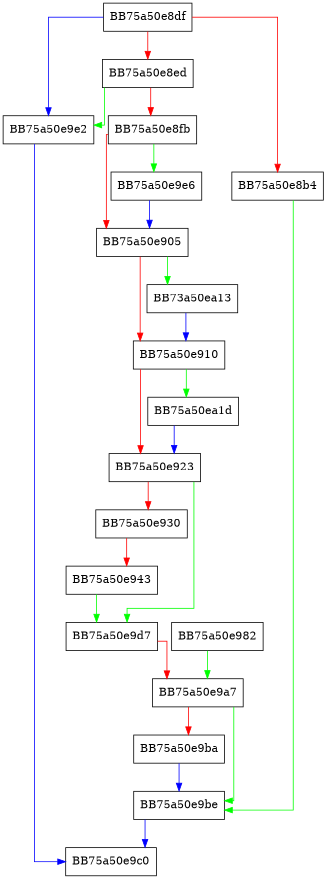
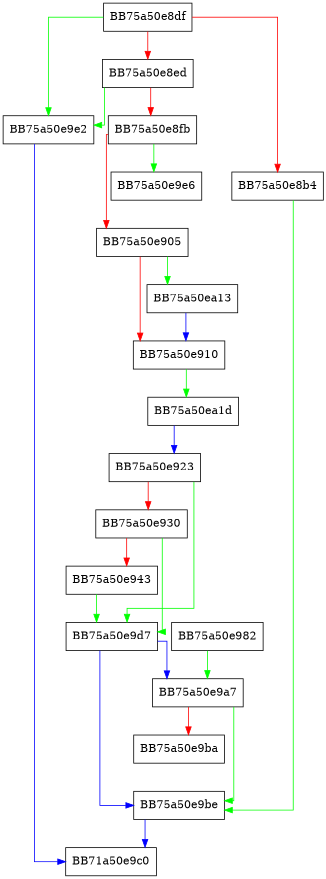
  digraph {
    splines=ortho
    node [shape=box]
    edge [color=green]
    BB75a50e8b4
    BB75a50e9be
-   BB75a50e9c0
+   BB75a50e9c0 [label=BB71a50e9c0]
    BB75a50e8df
    BB75a50e9e2
    BB75a50e8ed
    BB75a50e8fb
    BB75a50e9e6
    BB75a50e905
-   BB75a50ea13 [label=BB73a50ea13]
+   BB75a50ea13
    BB75a50e910
    BB75a50ea1d
    BB75a50e923
    BB75a50e9d7
    BB75a50e930
    BB75a50e9a7
    BB75a50e943
    BB75a50e9ba
    BB75a50e982
    BB75a50e8b4 -> BB75a50e9be
    BB75a50e9be -> BB75a50e9c0 [color=blue]
    BB75a50e8df -> BB75a50e8b4 [color=red]
-   BB75a50e8df -> BB75a50e9e2 [color=blue]
+   BB75a50e8df -> BB75a50e9e2
    BB75a50e8df -> BB75a50e8ed [color=red]
    BB75a50e9e2 -> BB75a50e9c0 [color=blue]
    BB75a50e8ed -> BB75a50e9e2
    BB75a50e8ed -> BB75a50e8fb [color=red]
    BB75a50e8fb -> BB75a50e9e6
    BB75a50e8fb -> BB75a50e905 [color=red]
-   BB75a50e9e6 -> BB75a50e905 [color=blue]
    BB75a50e905 -> BB75a50ea13
    BB75a50e905 -> BB75a50e910 [color=red]
    BB75a50ea13 -> BB75a50e910 [color=blue]
    BB75a50e910 -> BB75a50ea1d
-   BB75a50e910 -> BB75a50e923 [color=red]
    BB75a50ea1d -> BB75a50e923 [color=blue]
    BB75a50e923 -> BB75a50e9d7
    BB75a50e923 -> BB75a50e930 [color=red]
-   BB75a50e9d7 -> BB75a50e9a7 [color=red]
+   BB75a50e9d7 -> BB75a50e9a7 [color=blue]
+   BB75a50e930 -> BB75a50e9d7
    BB75a50e930 -> BB75a50e943 [color=red]
    BB75a50e9a7 -> BB75a50e9be
    BB75a50e9a7 -> BB75a50e9ba [color=red]
    BB75a50e943 -> BB75a50e9d7
-   BB75a50e9ba -> BB75a50e9be [color=blue]
+   BB75a50e9d7 -> BB75a50e9be [color=blue]
    BB75a50e982 -> BB75a50e9a7
  }
